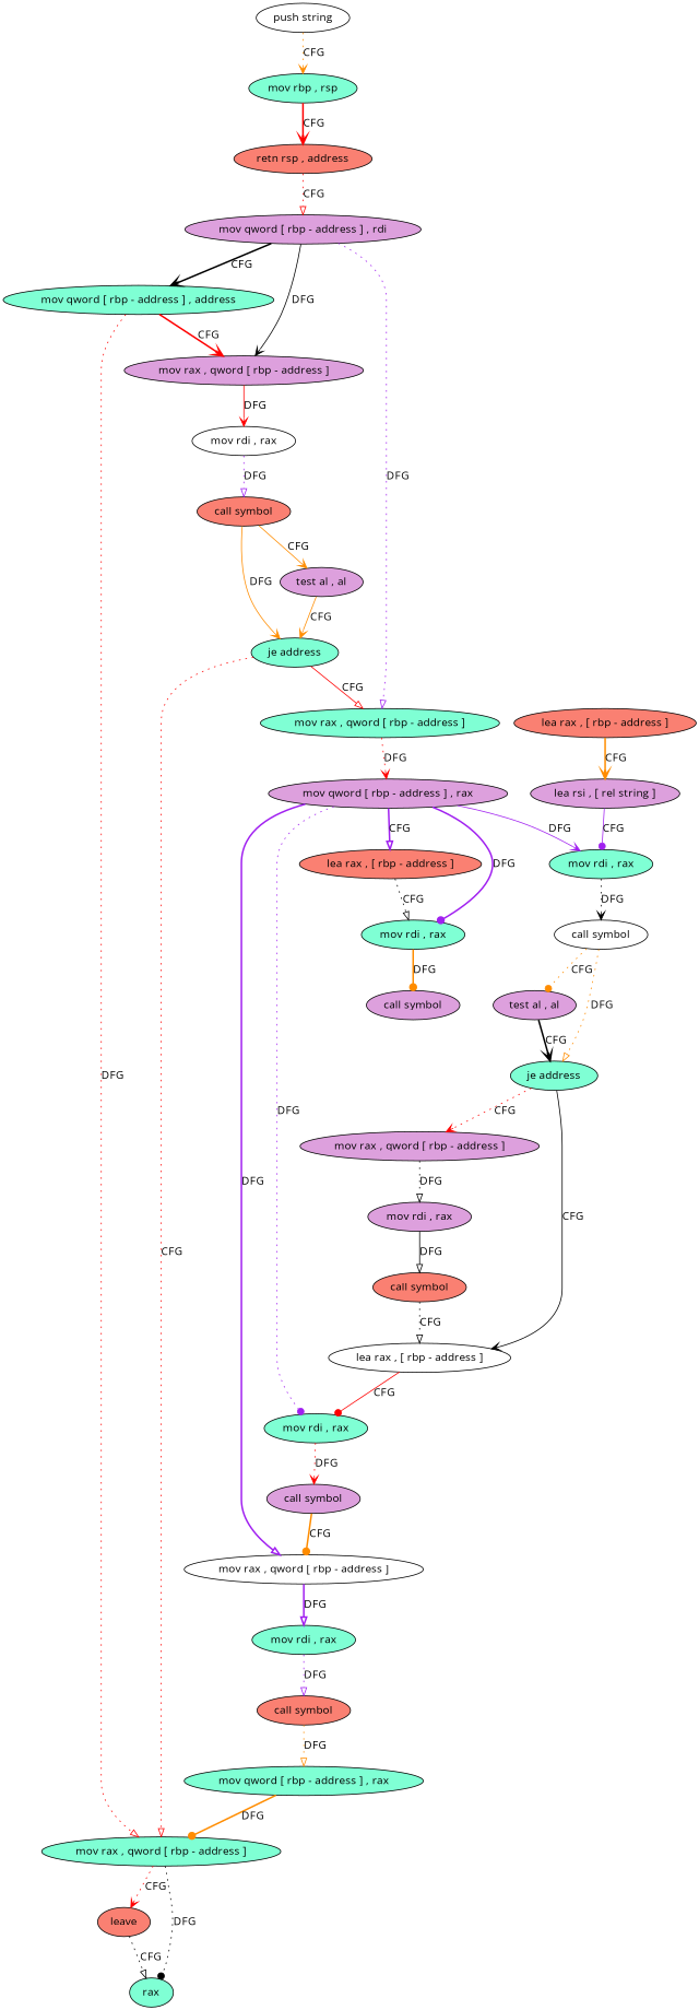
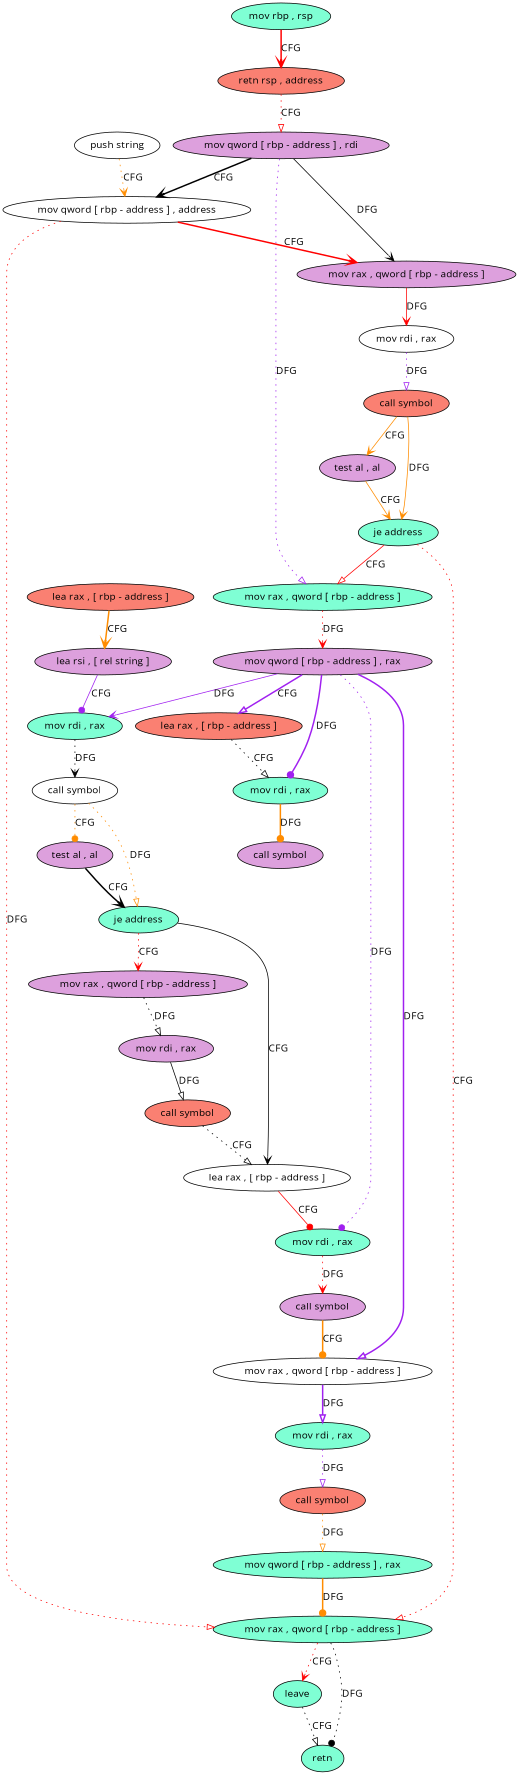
  digraph {
    fontname="Open Sans"
    node [fillcolor=aquamarine fontname="Open Sans" style=filled]
    edge [arrowhead=vee color=red fontname="Open Sans" style=dotted]
    n1 [fillcolor=white label="push string"]
    n2 [label="mov rbp , rsp"]
    n3 [fillcolor=salmon label="retn rsp , address"]
    n4 [fillcolor=plum label="mov qword [ rbp - address ] , rdi"]
-   n5 [label="mov qword [ rbp - address ] , address"]
+   n5 [fillcolor=white label="mov qword [ rbp - address ] , address"]
    n6 [fillcolor=plum label="mov rax , qword [ rbp - address ]"]
    n7 [label="mov rax , qword [ rbp - address ]"]
    n8 [label="mov rax , qword [ rbp - address ]"]
    n9 [fillcolor=white label="mov rdi , rax"]
    n10 [fillcolor=plum label="mov qword [ rbp - address ] , rax"]
-   n11 [fillcolor=salmon label=leave]
-   n12 [label=rax]
+   n11 [label=leave]
+   n12 [label=retn]
    n13 [fillcolor=salmon label="call symbol"]
    n14 [fillcolor=plum label="test al , al"]
    n15 [label="je address"]
    n16 [fillcolor=salmon label="lea rax , [ rbp - address ]"]
    n17 [label="mov rdi , rax"]
    n18 [label="mov rdi , rax"]
    n19 [label="mov rdi , rax"]
    n20 [fillcolor=white label="mov rax , qword [ rbp - address ]"]
    n21 [fillcolor=plum label="call symbol"]
    n22 [fillcolor=white label="call symbol"]
    n23 [fillcolor=plum label="call symbol"]
    n24 [label="mov rdi , rax"]
    n25 [fillcolor=salmon label="lea rax , [ rbp - address ]"]
    n26 [fillcolor=plum label="lea rsi , [ rel string ]"]
    n27 [fillcolor=plum label="test al , al"]
    n28 [label="je address"]
    n29 [fillcolor=white label="lea rax , [ rbp - address ]"]
    n30 [fillcolor=plum label="mov rax , qword [ rbp - address ]"]
    n31 [fillcolor=plum label="mov rdi , rax"]
    n32 [fillcolor=salmon label="call symbol"]
    n33 [fillcolor=salmon label="call symbol"]
    n34 [label="mov qword [ rbp - address ] , rax"]
-   n1 -> n2 [color=darkorange label=CFG]
+   n1 -> n5 [color=darkorange label=CFG]
    n2 -> n3 [label=CFG style=bold]
    n3 -> n4 [arrowhead=onormal label=CFG]
    n4 -> n5 [color=black label=CFG style=bold]
    n4 -> n6 [color=black label=DFG style=solid]
    n4 -> n7 [arrowhead=onormal color=purple label=DFG]
    n5 -> n6 [label=CFG style=bold]
    n5 -> n8 [arrowhead=onormal label=DFG]
    n6 -> n9 [label=DFG style=solid]
    n7 -> n10 [label=DFG]
    n8 -> n11 [label=CFG]
    n8 -> n12 [arrowhead=dot color=black label=DFG]
    n9 -> n13 [arrowhead=onormal color=purple label=DFG]
    n10 -> n16 [arrowhead=onormal color=purple label=CFG style=bold]
    n10 -> n17 [arrowhead=dot color=purple label=DFG style=bold]
    n10 -> n18 [color=purple label=DFG style=solid]
    n10 -> n19 [arrowhead=dot color=purple label=DFG]
    n10 -> n20 [arrowhead=onormal color=purple label=DFG style=bold]
    n11 -> n12 [arrowhead=onormal color=black label=CFG]
    n13 -> n14 [color=darkorange label=CFG style=solid]
    n13 -> n15 [color=darkorange label=DFG style=solid]
    n14 -> n15 [color=darkorange label=CFG style=solid]
    n15 -> n7 [arrowhead=onormal label=CFG style=solid]
    n15 -> n8 [arrowhead=onormal label=CFG]
    n16 -> n17 [arrowhead=onormal color=black label=CFG]
    n17 -> n21 [arrowhead=dot color=darkorange label=DFG style=bold]
    n18 -> n22 [color=black label=DFG]
    n19 -> n23 [label=DFG]
    n20 -> n24 [arrowhead=onormal color=purple label=DFG style=bold]
    n22 -> n27 [arrowhead=dot color=darkorange label=CFG]
    n22 -> n28 [arrowhead=onormal color=darkorange label=DFG]
    n23 -> n20 [arrowhead=dot color=darkorange label=CFG style=bold]
    n24 -> n33 [arrowhead=onormal color=purple label=DFG]
    n25 -> n26 [color=darkorange label=CFG style=bold]
    n26 -> n18 [arrowhead=dot color=purple label=CFG style=solid]
    n27 -> n28 [color=black label=CFG style=bold]
    n28 -> n29 [color=black label=CFG style=solid]
    n28 -> n30 [label=CFG]
    n29 -> n19 [arrowhead=dot label=CFG style=solid]
    n30 -> n31 [arrowhead=onormal color=black label=DFG]
    n31 -> n32 [arrowhead=onormal color=black label=DFG style=solid]
    n32 -> n29 [arrowhead=onormal color=black label=CFG]
    n33 -> n34 [arrowhead=onormal color=darkorange label=DFG]
    n34 -> n8 [arrowhead=dot color=darkorange label=DFG style=bold]
  }
